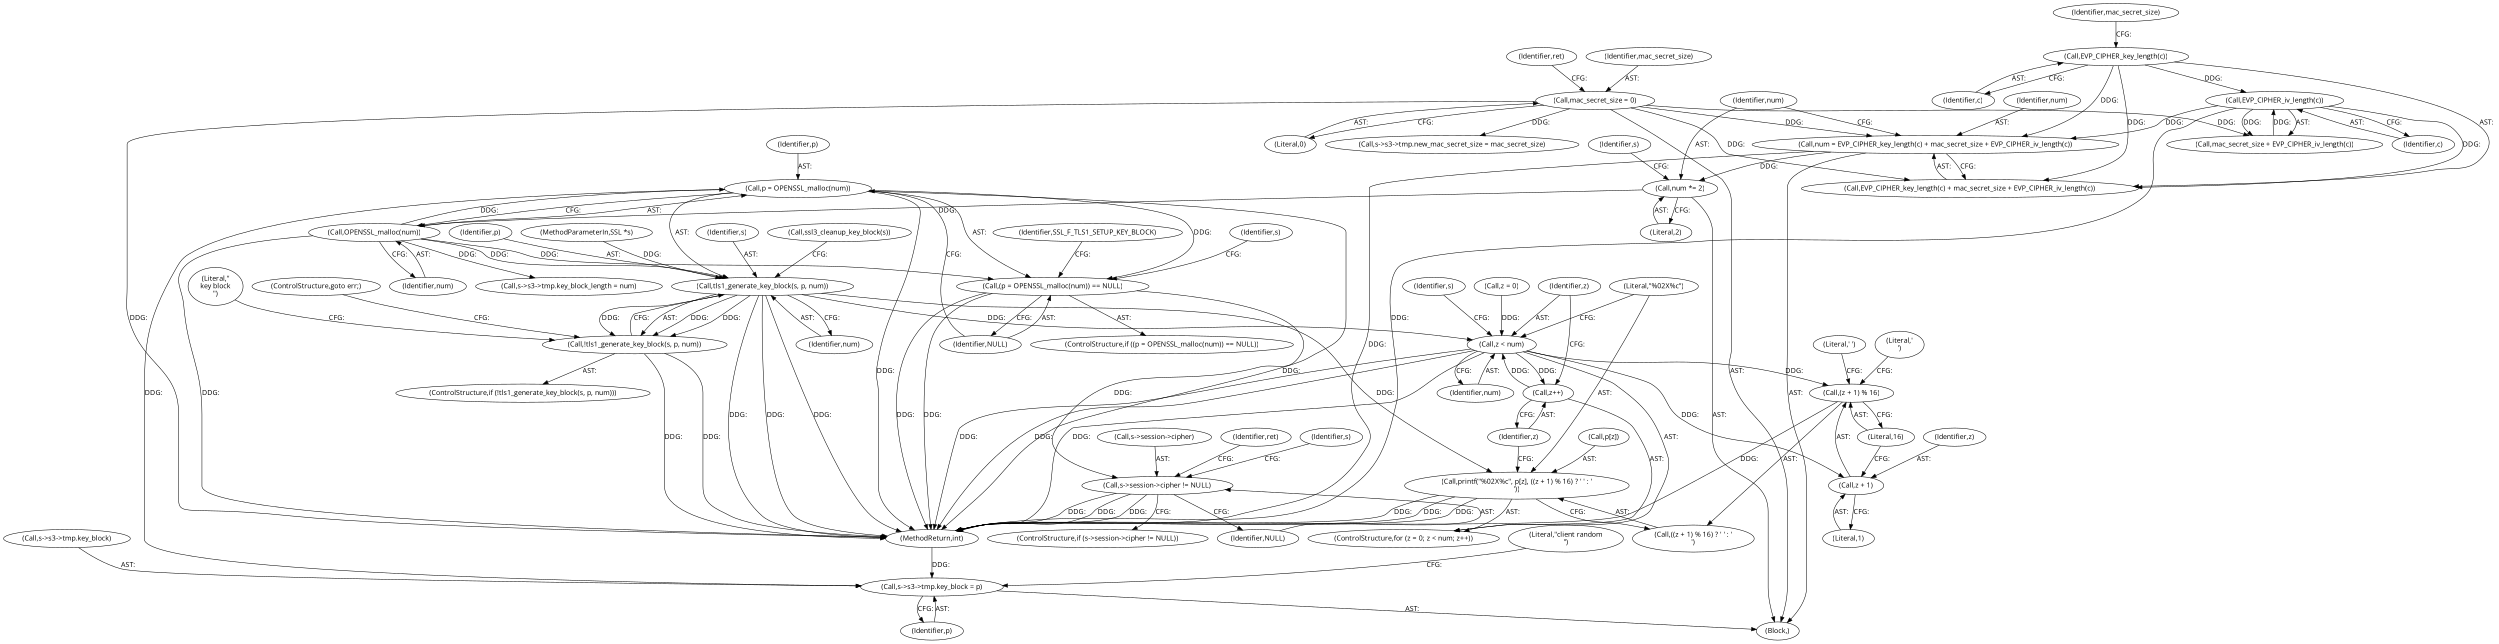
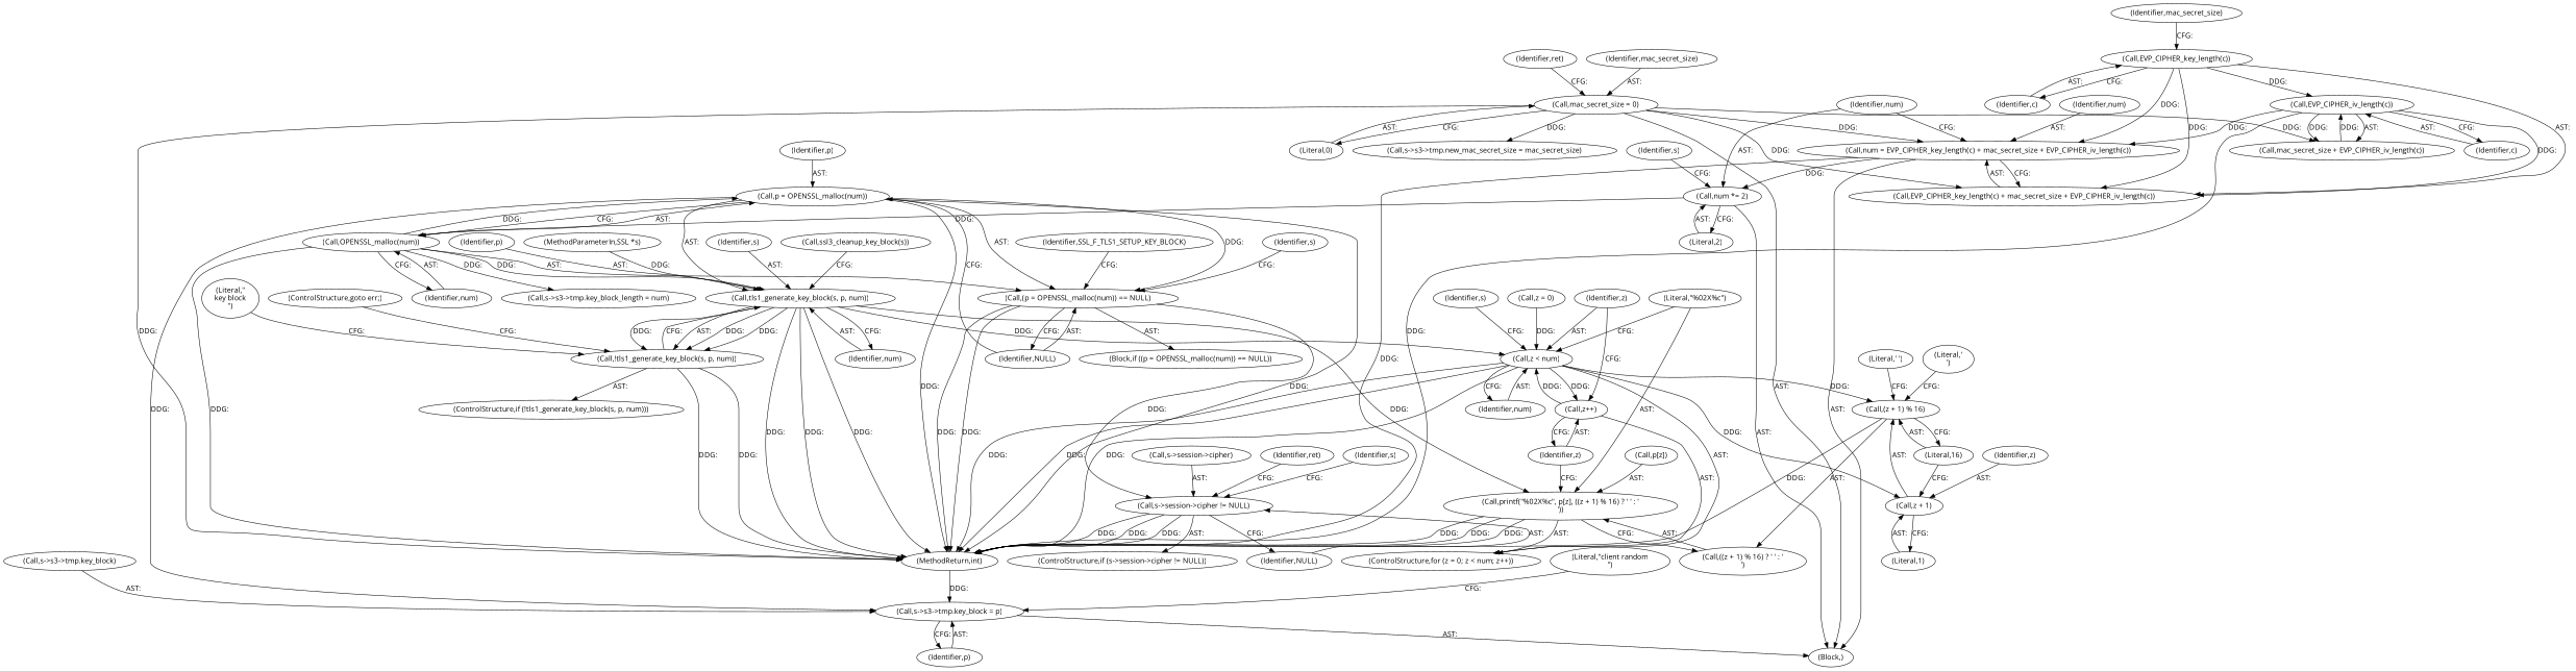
  digraph {
    fontname="Open Sans"
    node [fontname="Open Sans"]
    edge [fontname="Open Sans"]
    n1 [label="(Call,p = OPENSSL_malloc(num))"]
    n2 [label="(Call,OPENSSL_malloc(num))"]
    n3 [label="(Call,(p = OPENSSL_malloc(num)) == NULL)"]
    n4 [label="(Call,s->s3->tmp.key_block = p)"]
    n5 [label="(Call,tls1_generate_key_block(s, p, num))"]
    n6 [label="(MethodReturn,int)"]
    n7 [label="(Call,s->s3->tmp.key_block_length = num)"]
    n8 [label="(Identifier,num)"]
    n9 [label="(Call,s->session->cipher != NULL)"]
    n10 [label="(Identifier,NULL)"]
-   n11 [label="(ControlStructure,if ((p = OPENSSL_malloc(num)) == NULL))"]
+   n11 [label="(Block,if ((p = OPENSSL_malloc(num)) == NULL))"]
    n12 [label="(Block,)"]
    n13 [label="(Identifier,p)"]
    n14 [label="(Call,!tls1_generate_key_block(s, p, num))"]
    n15 [label="(Call,z < num)"]
    n16 [label="(Call,printf(\"%02X%c\", p[z], ((z + 1) % 16) ? ' ' : '\n'))"]
    n17 [label="(Identifier,num)"]
    n18 [label="(Call,num *= 2)"]
    n19 [label="(Literal,2)"]
    n20 [label="(Call,num = EVP_CIPHER_key_length(c) + mac_secret_size + EVP_CIPHER_iv_length(c))"]
    n21 [label="(Call,EVP_CIPHER_key_length(c) + mac_secret_size + EVP_CIPHER_iv_length(c))"]
    n22 [label="(Call,EVP_CIPHER_key_length(c))"]
    n23 [label="(Call,EVP_CIPHER_iv_length(c))"]
    n24 [label="(Identifier,c)"]
    n25 [label="(Call,mac_secret_size + EVP_CIPHER_iv_length(c))"]
    n26 [label="(Identifier,c)"]
    n27 [label="(Call,mac_secret_size = 0)"]
    n28 [label="(Literal,0)"]
    n29 [label="(Call,s->s3->tmp.new_mac_secret_size = mac_secret_size)"]
    n30 [label="(ControlStructure,if (s->session->cipher != NULL))"]
    n31 [label="(Identifier,NULL)"]
    n32 [label="(ControlStructure,if (!tls1_generate_key_block(s, p, num)))"]
    n33 [label="(Call,z++)"]
    n34 [label="(Call,(z + 1) % 16)"]
    n35 [label="(Call,z + 1)"]
    n36 [label="(Identifier,num)"]
    n37 [label="(ControlStructure,for (z = 0; z < num; z++))"]
    n38 [label="(Call,((z + 1) % 16) ? ' ' : '\n')"]
    n39 [label="(Identifier,z)"]
    n40 [label="(Literal,16)"]
    n41 [label="(Literal,1)"]
    n42 [label="(Identifier,s)"]
    n43 [label="(Call,ssl3_cleanup_key_block(s))"]
    n44 [label="(Identifier,num)"]
    n45 [label="(Literal,' ')"]
    n46 [label="(Identifier,ret)"]
    n47 [label="(Identifier,SSL_F_TLS1_SETUP_KEY_BLOCK)"]
    n48 [label="(Identifier,s)"]
    n49 [label="(Call,z = 0)"]
    n50 [label="(Literal,'\n')"]
    n51 [label="(Identifier,mac_secret_size)"]
    n52 [label="(ControlStructure,goto err;)"]
    n53 [label="(Literal,\"\nkey block\n\")"]
    n54 [label="(Identifier,z)"]
    n55 [label="(Identifier,mac_secret_size)"]
    n56 [label="(Identifier,p)"]
    n57 [label="(Literal,\"client random\n\")"]
    n58 [label="(Call,s->session->cipher)"]
    n59 [label="(Literal,\"%02X%c\")"]
    n60 [label="(Identifier,ret)"]
    n61 [label="(Identifier,p)"]
    n62 [label="(MethodParameterIn,SSL *s)"]
    n63 [label="(Identifier,z)"]
    n64 [label="(Call,p[z])"]
    n65 [label="(Call,s->s3->tmp.key_block)"]
    n66 [label="(Identifier,s)"]
    n67 [label="(Identifier,s)"]
    n68 [label="(Identifier,s)"]
    n69 [label="(Identifier,num)"]
    n1 -> n2 [label="CFG: "]
    n1 -> n3 [label="AST: "]
    n1 -> n3 [label="DDG: "]
    n1 -> n4 [label="DDG: "]
    n1 -> n5 [label="AST: "]
    n1 -> n6 [label="DDG: "]
    n1 -> n6 [label="DDG: "]
    n2 -> n1 [label="AST: "]
    n2 -> n1 [label="DDG: "]
-   n2 -> n3 [label="DDG: "]
+   n2 -> n3 [label="AST: "]
    n2 -> n5 [label="DDG: "]
    n2 -> n6 [label="DDG: "]
    n2 -> n7 [label="DDG: "]
    n2 -> n8 [label="CFG: "]
    n3 -> n6 [label="DDG: "]
    n3 -> n6 [label="DDG: "]
    n3 -> n9 [label="DDG: "]
    n3 -> n10 [label="CFG: "]
    n3 -> n11 [label="AST: "]
    n4 -> n12 [label="AST: "]
    n4 -> n13 [label="CFG: "]
    n5 -> n6 [label="DDG: "]
    n5 -> n6 [label="DDG: "]
    n5 -> n6 [label="DDG: "]
    n5 -> n14 [label="AST: "]
    n5 -> n14 [label="DDG: "]
    n5 -> n14 [label="DDG: "]
    n5 -> n14 [label="DDG: "]
    n5 -> n15 [label="DDG: "]
    n5 -> n16 [label="DDG: "]
    n5 -> n17 [label="CFG: "]
    n6 -> n4 [label="DDG: "]
    n8 -> n2 [label="AST: "]
    n9 -> n6 [label="DDG: "]
    n9 -> n6 [label="DDG: "]
    n9 -> n6 [label="DDG: "]
-   n9 -> n30 [label="CFG: "]
+   n9 -> n30 [label="AST: "]
    n9 -> n31 [label="CFG: "]
    n10 -> n1 [label="CFG: "]
    n10 -> n3 [label="AST: "]
    n13 -> n4 [label="AST: "]
    n14 -> n5 [label="CFG: "]
    n14 -> n6 [label="DDG: "]
    n14 -> n6 [label="DDG: "]
    n14 -> n32 [label="AST: "]
    n15 -> n6 [label="DDG: "]
    n15 -> n6 [label="DDG: "]
    n15 -> n6 [label="DDG: "]
    n15 -> n33 [label="DDG: "]
    n15 -> n34 [label="DDG: "]
    n15 -> n35 [label="DDG: "]
    n15 -> n36 [label="CFG: "]
    n15 -> n37 [label="AST: "]
    n16 -> n6 [label="DDG: "]
    n16 -> n6 [label="DDG: "]
    n16 -> n6 [label="DDG: "]
    n16 -> n37 [label="AST: "]
    n16 -> n38 [label="CFG: "]
    n17 -> n5 [label="AST: "]
    n18 -> n2 [label="DDG: "]
    n18 -> n12 [label="AST: "]
    n18 -> n19 [label="CFG: "]
    n19 -> n18 [label="AST: "]
    n20 -> n6 [label="DDG: "]
    n20 -> n12 [label="AST: "]
    n20 -> n18 [label="DDG: "]
    n20 -> n21 [label="CFG: "]
    n21 -> n20 [label="AST: "]
    n22 -> n20 [label="DDG: "]
    n22 -> n21 [label="AST: "]
    n22 -> n21 [label="DDG: "]
    n22 -> n23 [label="DDG: "]
    n22 -> n24 [label="CFG: "]
    n23 -> n6 [label="DDG: "]
    n23 -> n20 [label="DDG: "]
    n23 -> n21 [label="DDG: "]
    n23 -> n25 [label="AST: "]
    n23 -> n25 [label="DDG: "]
    n23 -> n26 [label="CFG: "]
    n24 -> n22 [label="AST: "]
    n25 -> n23 [label="DDG: "]
    n26 -> n23 [label="AST: "]
    n27 -> n6 [label="DDG: "]
    n27 -> n12 [label="AST: "]
    n27 -> n20 [label="DDG: "]
    n27 -> n21 [label="DDG: "]
    n27 -> n25 [label="DDG: "]
    n27 -> n28 [label="CFG: "]
    n27 -> n29 [label="DDG: "]
    n28 -> n27 [label="AST: "]
    n31 -> n9 [label="AST: "]
    n33 -> n15 [label="DDG: "]
    n33 -> n37 [label="AST: "]
    n33 -> n39 [label="CFG: "]
    n34 -> n6 [label="DDG: "]
    n34 -> n38 [label="AST: "]
    n34 -> n40 [label="CFG: "]
    n35 -> n34 [label="AST: "]
    n35 -> n41 [label="CFG: "]
    n36 -> n15 [label="AST: "]
    n38 -> n16 [label="AST: "]
    n39 -> n16 [label="CFG: "]
    n39 -> n33 [label="AST: "]
    n40 -> n34 [label="AST: "]
    n40 -> n35 [label="CFG: "]
    n41 -> n35 [label="AST: "]
    n42 -> n5 [label="AST: "]
    n43 -> n5 [label="CFG: "]
    n44 -> n18 [label="AST: "]
    n44 -> n20 [label="CFG: "]
    n45 -> n34 [label="CFG: "]
    n46 -> n27 [label="CFG: "]
    n47 -> n3 [label="CFG: "]
    n48 -> n9 [label="CFG: "]
    n49 -> n15 [label="DDG: "]
    n50 -> n34 [label="CFG: "]
    n51 -> n22 [label="CFG: "]
    n52 -> n14 [label="CFG: "]
    n53 -> n14 [label="CFG: "]
    n54 -> n15 [label="AST: "]
    n54 -> n33 [label="CFG: "]
    n55 -> n27 [label="AST: "]
    n56 -> n1 [label="AST: "]
    n57 -> n4 [label="CFG: "]
    n58 -> n9 [label="AST: "]
    n59 -> n15 [label="CFG: "]
    n59 -> n16 [label="AST: "]
    n60 -> n9 [label="CFG: "]
    n61 -> n5 [label="AST: "]
    n62 -> n5 [label="DDG: "]
    n63 -> n35 [label="AST: "]
    n64 -> n16 [label="AST: "]
    n65 -> n4 [label="AST: "]
    n66 -> n18 [label="CFG: "]
    n67 -> n15 [label="CFG: "]
    n68 -> n3 [label="CFG: "]
    n69 -> n20 [label="AST: "]
  }
